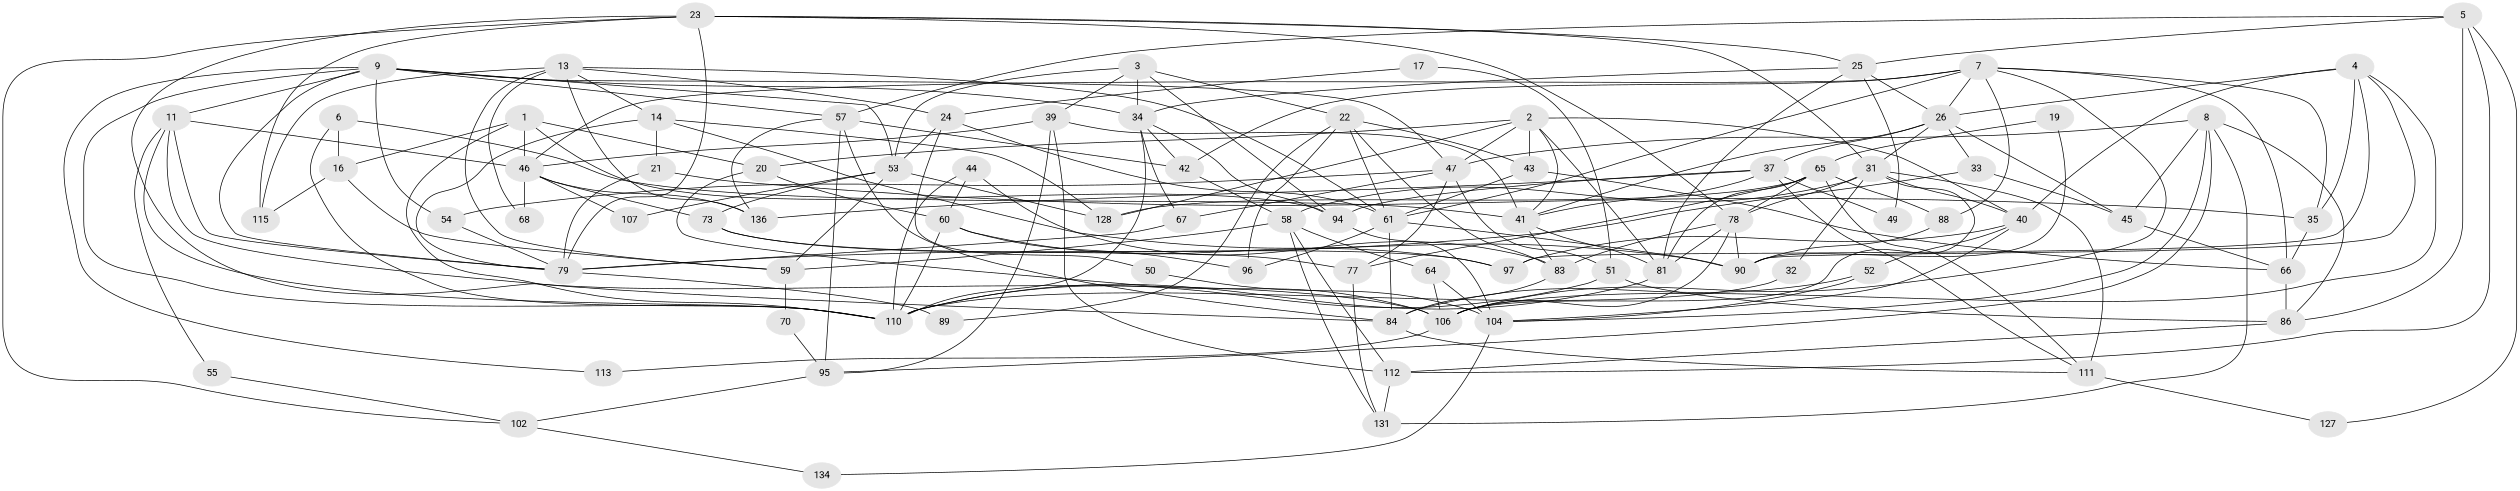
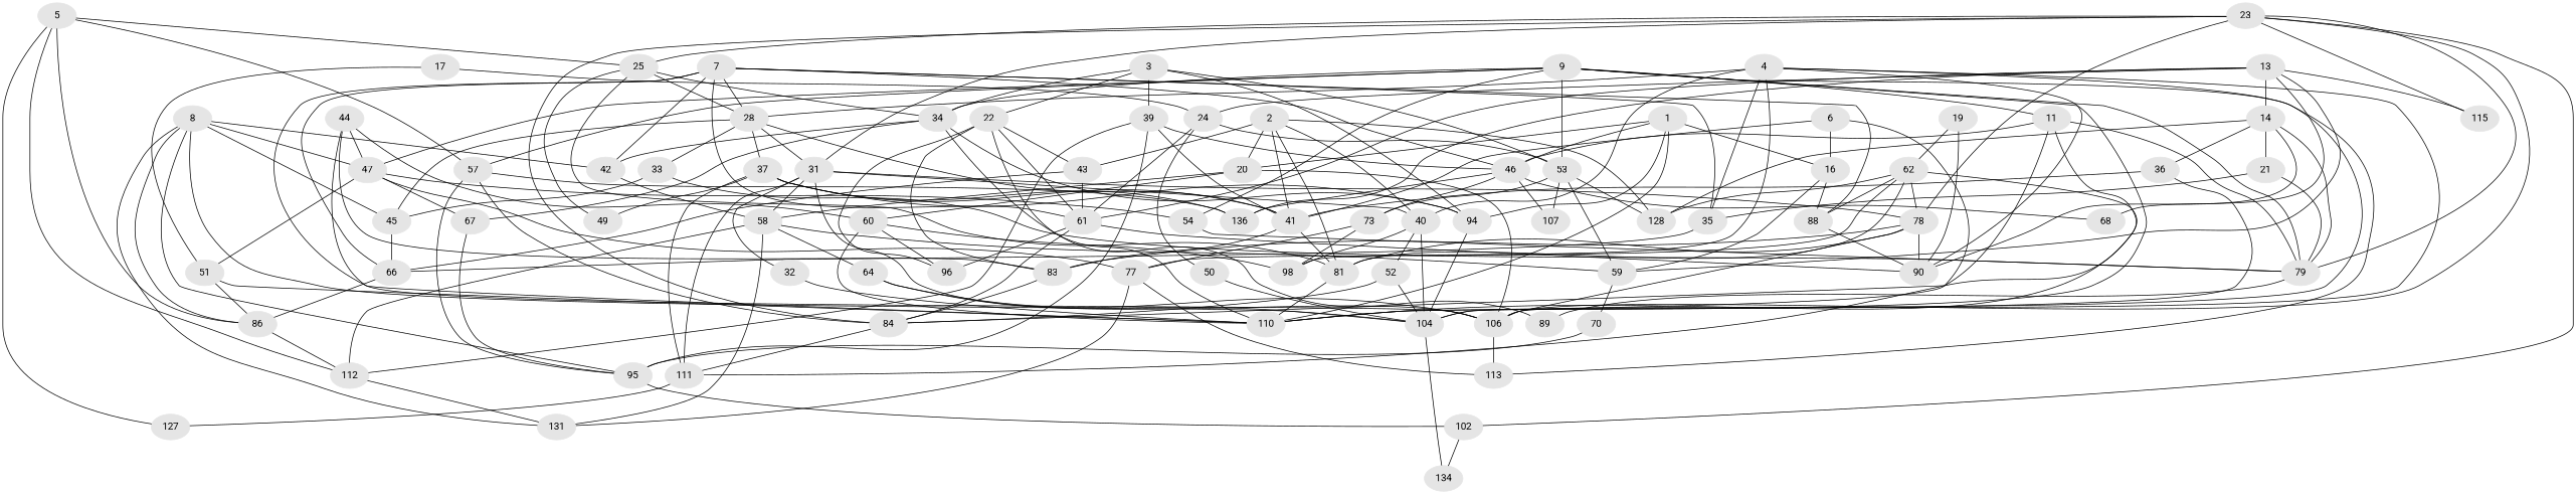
  graph {
    fontname=Roboto
    node [color=gray90 fontname=Roboto style=filled]
    edge [fontname=Roboto]
    1 [super="+13"]
    16
    20 [super="+30"]
    46 [super="+56"]
    94 [super="+133"]
    110 [super="+125"]
    59 [super="+109"]
    115 [super="+129"]
    106 [super="+135"]
    58 [super="+87"]
    60 [super="+69"]
    68
    136
    73 [super="+82"]
    107
    104 [super="+123"]
    2 [super="+29"]
    40 [super="+62"]
    41 [super="+99"]
    43
    47 [super="+121"]
    81 [super="+122"]
    128
-   97 [super="+108"]
+   97 [super="+108" label=98]
    52
    83
    61 [super="+75"]
    66 [super="+101"]
    54
    51
    77 [super="+91"]
    67
    22 [super="+48"]
    89
    96
    3
    34 [super="+74"]
    39 [super="+76"]
    53 [super="+120"]
    42
    112 [super="+119"]
    95 [super="+124"]
    4 [super="+12"]
-   26 [super="+126"]
+   26 [super="+126" label=28]
    35 [super="+103"]
    90 [super="+116"]
    45 [super="+85"]
    31 [super="+113"]
    33
    37 [super="+100"]
    134
    n52 [label=113]
    5 [super="+114"]
    25 [super="+38"]
    57 [super="+93"]
    86 [super="+98"]
    127
    49
    84 [super="+92"]
    131
    6
    7 [super="+27"]
    88
    8 [super="+18"]
    102
    9 [super="+28"]
    11 [super="+15"]
    79 [super="+130"]
-   55
    n70 [label=13 super="+118"]
    14 [super="+63"]
    24
    21
+   36
    50
    70
    111
    17
-   65 [super="+71"]
+   65 [super="+71" label=62]
    78 [super="+80"]
    19
    64 [super="+132"]
    23 [super="+105"]
    32
    44 [super="+72"]
    1 -- 16
    1 -- 20
    1 -- 46
    1 -- 94
    1 -- 110
    16 -- 59
-   16 -- 115
+   16 -- 88
    20 -- 106
+   20 -- 58
    20 -- 60
    46 -- 68
    46 -- 136
    46 -- 73
    46 -- 107
    94 -- 104
    59 -- 70
    106 -- n52
    58 -- 59
    58 -- 112
    58 -- 131
    58 -- 64
    60 -- 110
    60 -- 97
    60 -- 96
    73 -- 97
    73 -- 77
    104 -- 134
    2 -- 20
    2 -- 40
    2 -- 41
    2 -- 43
-   2 -- 47
+   44 -- 47
    2 -- 81
    2 -- 128
    40 -- 104
    40 -- 97 [weight=2]
    40 -- 52
    41 -- 81
    41 -- 83
    43 -- 61
    43 -- 66
    47 -- 54
    47 -- 51
    47 -- 77
    47 -- 67
    81 -- 110
    52 -- 104
    52 -- 84
    83 -- 84
    61 -- 96
    61 -- 90
    61 -- 84
    66 -- 86 [weight=2]
    54 -- 79
    51 -- 110
    51 -- 86
+   77 -- n52
    77 -- 131
-   67 -- 79
+   67 -- 95
    22 -- 43
    22 -- 83
    22 -- 61
    22 -- 89
    22 -- 96
    3 -- 94
    3 -- 22
    3 -- 34
    3 -- 39
    3 -- 53
    34 -- 94
    34 -- 110
    34 -- 67
    34 -- 42
    39 -- 46
    39 -- 41
    39 -- 112
    39 -- 95 [weight=2]
    53 -- 59
    53 -- 73
    53 -- 107
    53 -- 128
    42 -- 58
    112 -- 131
    95 -- 102
    4 -- 106
+   4 -- 104
    4 -- 40 [weight=2]
    4 -- 97
    4 -- 26
    4 -- 35
    4 -- 90
    26 -- 41
    26 -- 45
    26 -- 31
    26 -- 33
    26 -- 37
    35 -- 66 [weight=2]
    45 -- 66
    31 -- 106
    31 -- 58
    31 -- 40
    31 -- 111
    31 -- 78
    31 -- 32
    33 -- 45
    33 -- 79
    37 -- 94
    37 -- 136
    37 -- 41
    37 -- 49
    37 -- 111
    5 -- 112
    5 -- 25
    5 -- 57
    5 -- 86
    5 -- 127
    25 -- 81
    25 -- 34
    25 -- 26
    25 -- 49
    57 -- 136
    57 -- 95
    57 -- 84 [weight=2]
    86 -- 112
    84 -- 111
    6 -- 16
    6 -- 110
    6 -- 41
    7 -- 46
    7 -- 106
    7 -- 61
    7 -- 66
    7 -- 42
    7 -- 26
    7 -- 35
    7 -- 88
    88 -- 90
    8 -- 104
    8 -- 47
-   57 -- 42
+   8 -- 42
    8 -- 95
    8 -- 45
    8 -- 86
    8 -- 131
    102 -- 134
    9 -- 110
    9 -- 47
    9 -- 54
    9 -- 34
    9 -- 53
    9 -- n52
    9 -- 57
    9 -- 11
    9 -- 79
    11 -- 46
    11 -- 110
    11 -- 84
    11 -- 79
-   11 -- 55
    79 -- 89
-   55 -- 102
    n70 -- 59
    n70 -- 115
    n70 -- 68
    n70 -- 136
    n70 -- 61
    n70 -- 14
    n70 -- 24
    14 -- 128
    14 -- 90
    14 -- 79
    14 -- 21
+   14 -- 36
    24 -- 61
    24 -- 53
    24 -- 50
    21 -- 35
    21 -- 79
+   36 -- 104
+   36 -- 41
    50 -- 104
    70 -- 95 [weight=2]
    111 -- 127
    17 -- 51
    17 -- 24
    65 -- 81
    65 -- 128
    65 -- 77
    65 -- 88
    65 -- 111
    65 -- 78
    78 -- 106
    78 -- 81
    78 -- 83
    78 -- 90
    19 -- 90 [weight=2]
    19 -- 65
    64 -- 106
    64 -- 104
    23 -- 115
    23 -- 106
    23 -- 31
    23 -- 25
+   23 -- 84
    23 -- 102
    23 -- 79
    23 -- 78
    32 -- 110
    44 -- 110
    44 -- 60
    44 -- 83
  }
